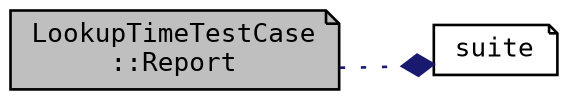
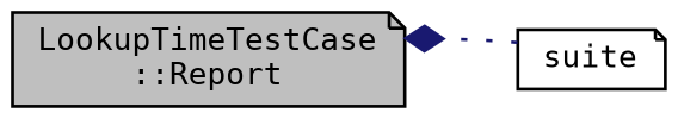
  digraph {
    rankdir=LR
    fontname="DejaVu Sans Mono"
    node [color=black fontname="DejaVu Sans Mono" fontsize=10 shape=note style=filled]
    n1 [fillcolor=grey75 fontcolor=black height=0.2 label="LookupTimeTestCase\l::Report" width=0.4]
    n2 [fillcolor=white height=0.2 label=suite width=0.4]
-   n1 -> n2 [color=midnightblue fontname="DejaVu Sans Mono" fontsize=10 labelfontname=Helvetica labelfontsize=10 style=dotted arrowhead=diamond]
+   n2 -> n1 [color=midnightblue fontname="DejaVu Sans Mono" fontsize=10 labelfontname=Helvetica labelfontsize=10 style=dotted arrowhead=diamond]
  }
